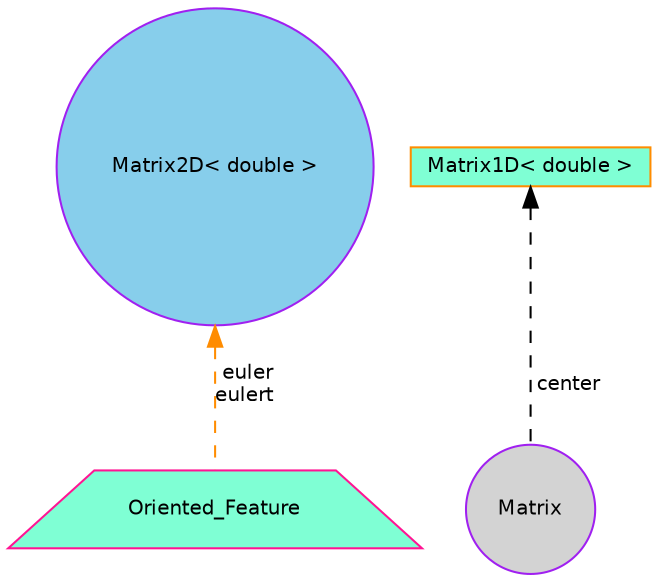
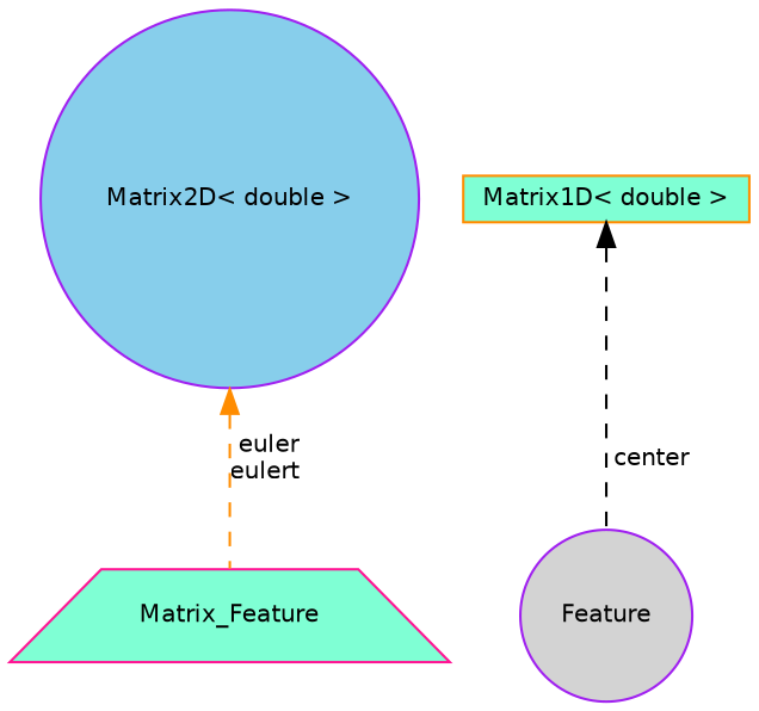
  digraph {
    node [color=purple fillcolor=aquamarine fontname=Helvetica fontsize=10 shape=circle style=filled]
    edge [dir=back fontname=Helvetica fontsize=10 labelfontname=Helvetica labelfontsize=10 style=dashed]
-   n1 [color=deeppink fontcolor=black height=0.2 label=Oriented_Feature shape=trapezium width=0.4]
-   n2 [fillcolor=lightgrey height=0.2 label=Matrix width=0.4]
+   n1 [color=deeppink fontcolor=black height=0.2 label=Matrix_Feature shape=trapezium width=0.4]
+   n2 [fillcolor=lightgrey height=0.2 label=Feature width=0.4]
    n3 [color=darkorange height=0.2 label="Matrix1D\< double \>" shape=box width=0.4]
    n4 [fillcolor=skyblue height=0.2 label="Matrix2D\< double \>" width=0.4]
    n3 -> n2 [color=black label=" center"]
    n4 -> n1 [color=darkorange label=" euler\neulert"]
  }
